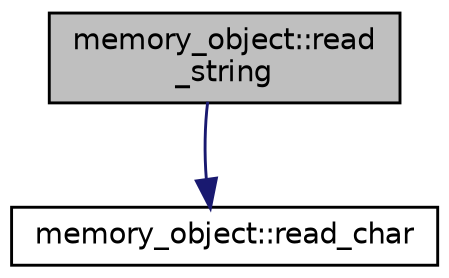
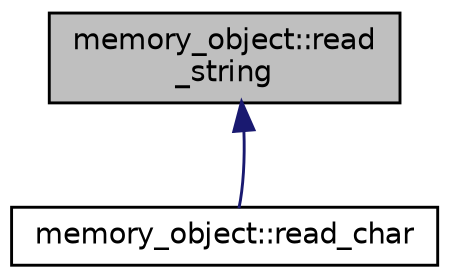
  digraph {
    rankdir=TB
    node [color=black fontname=Helvetica fontsize=10 shape=record style=filled]
    n1 [fillcolor=grey75 fontcolor=black height=0.2 label="memory_object::read\l_string" width=0.4]
    n2 [fillcolor=white height=0.2 label="memory_object::read_char" width=0.4]
-   n1 -> n2 [color=midnightblue fontname=Helvetica fontsize=10 labelfontname=Helvetica labelfontsize=10 style=solid]
+   n2 -> n1 [color=midnightblue fontname=Helvetica fontsize=10 labelfontname=Helvetica labelfontsize=10 style=solid]
  }
